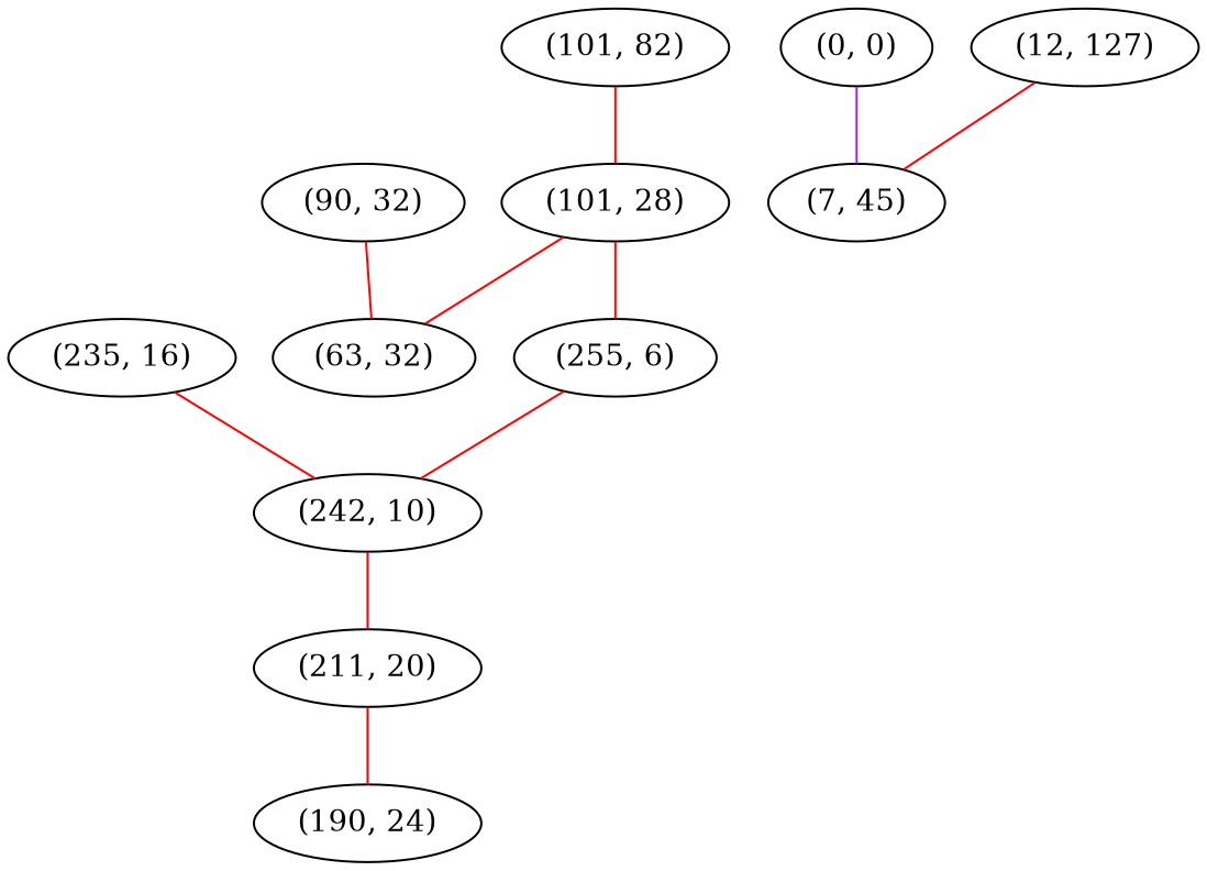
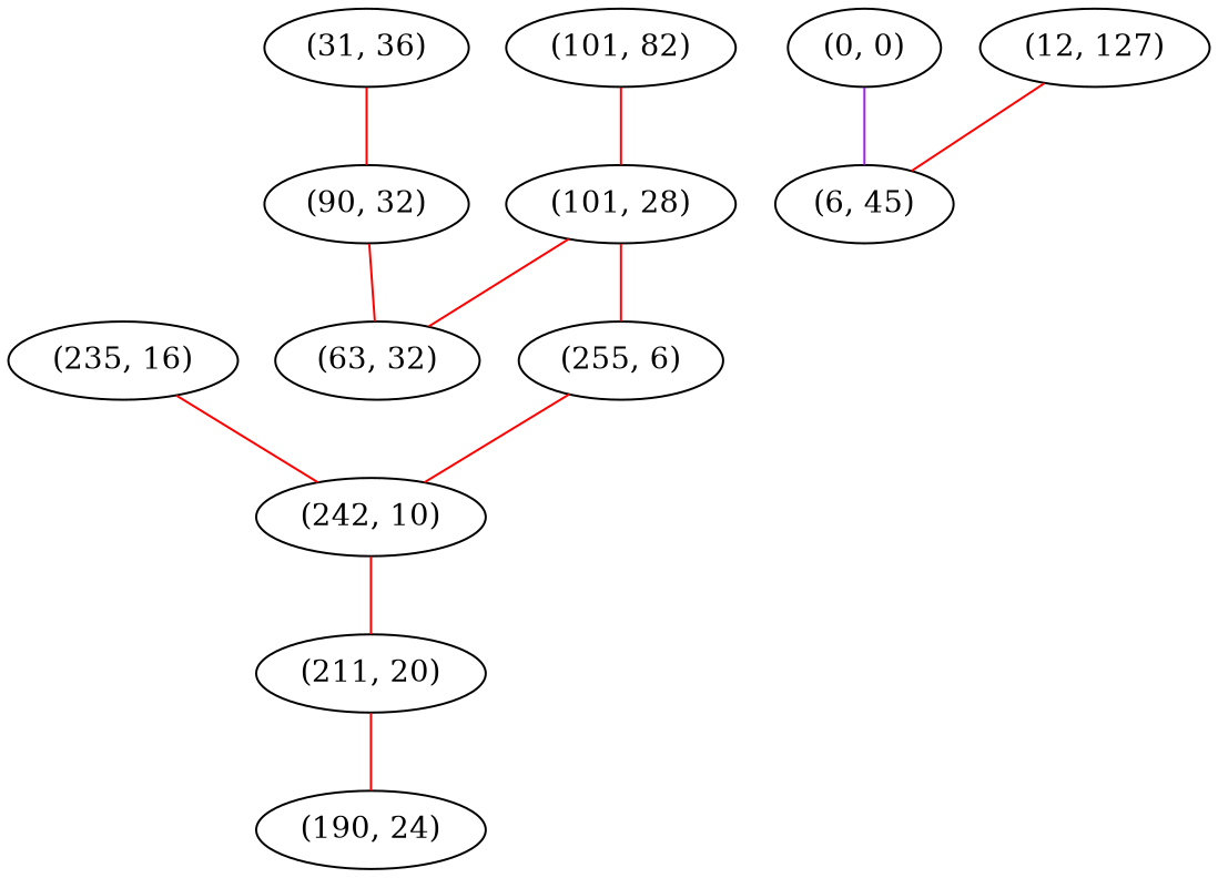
  graph {
    edge [color=red weight=1]
    "(235, 16)"
    "(242, 10)"
    "(211, 20)"
    "(190, 24)"
    "(255, 6)"
    "(0, 0)"
-   "(6, 45)" [label="(7, 45)"]
+   "(6, 45)"
    n8 [label="(90, 32)"]
+   "(31, 36)"
    "(63, 32)"
    "(101, 82)"
    "(101, 28)"
    "(12, 127)"
    "(235, 16)" -- "(242, 10)"
    "(242, 10)" -- "(211, 20)"
    "(211, 20)" -- "(190, 24)"
    "(255, 6)" -- "(242, 10)"
    "(0, 0)" -- "(6, 45)" [color=purple weight=4]
    n8 -- "(63, 32)"
+   "(31, 36)" -- n8
    "(101, 82)" -- "(101, 28)"
    "(101, 28)" -- "(255, 6)"
    "(101, 28)" -- "(63, 32)"
    "(12, 127)" -- "(6, 45)"
  }
